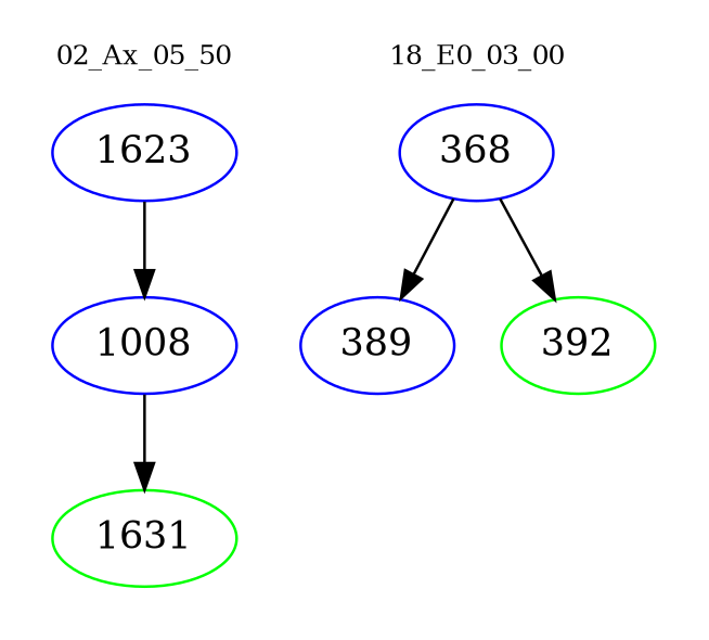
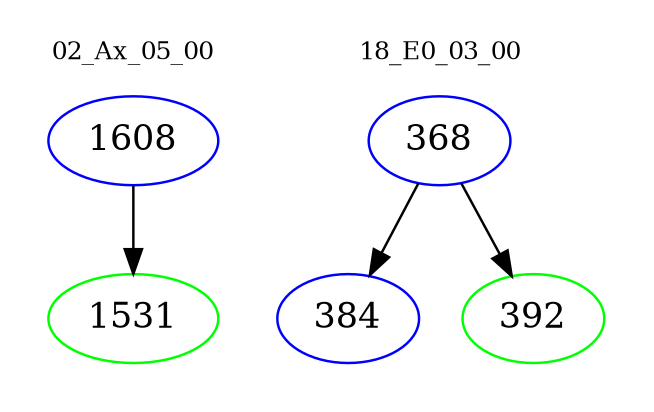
  digraph {
    node [color=blue]
    edge [color=black]
-   n1 [label=1623]
-   n2 [label=1008]
-   n3 [color=green label=1631]
-   n4 [label=389]
+   n2 [label=1608]
+   n3 [color=green label=1531]
+   n4 [label=384]
    n5 [label=368]
    n6 [color=green label=392]
    subgraph cluster_1 {
      color=white
      fontsize=10
-     label="02_Ax_05_50"
-     n1
+     label="02_Ax_05_00"
      n2
      n3
    }
    subgraph cluster_2 {
      color=white
      fontsize=10
      label="18_E0_03_00"
      n4
      n5
      n6
    }
-   n1 -> n2
    n2 -> n3
    n5 -> n4
    n5 -> n6
  }
